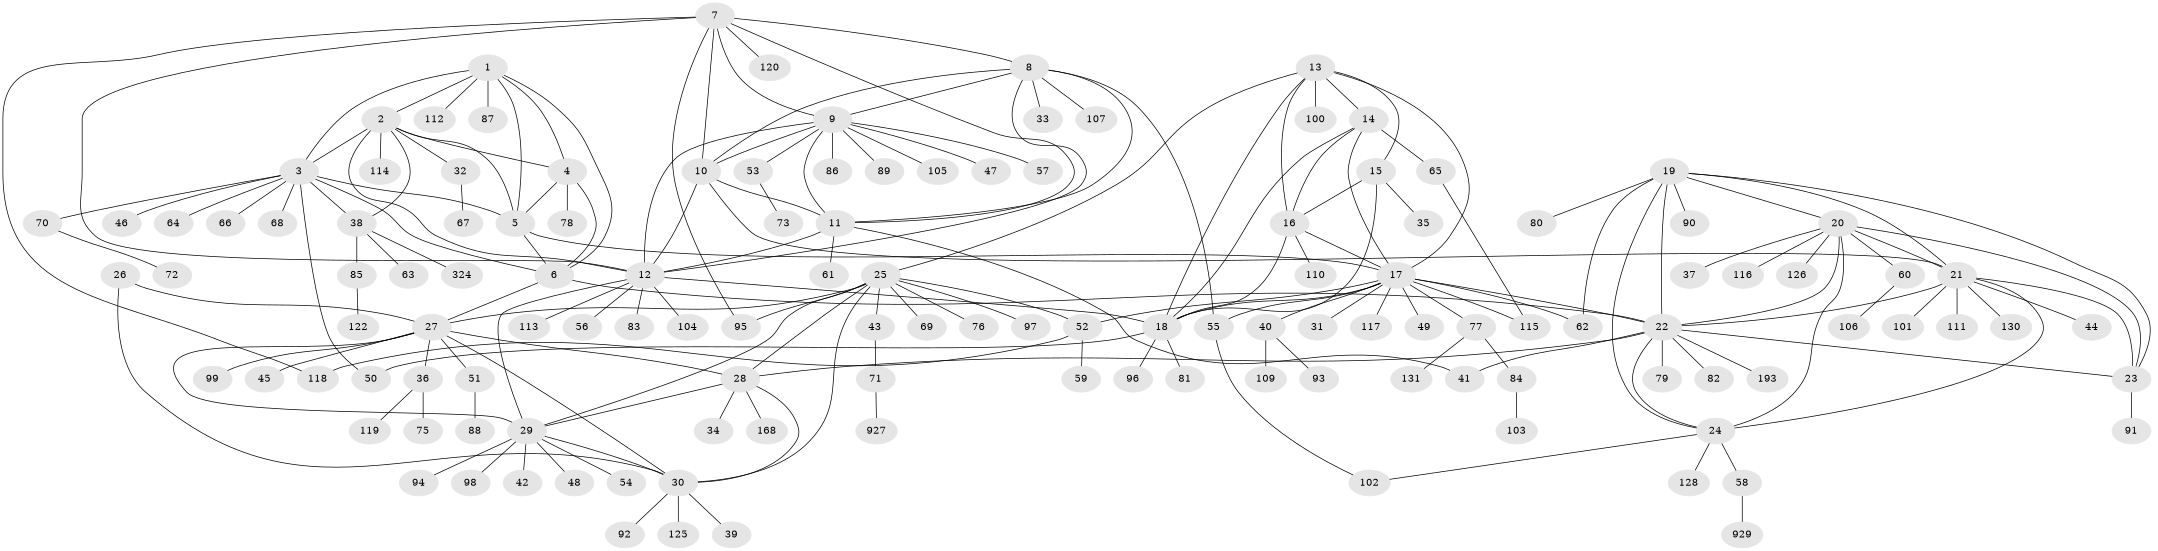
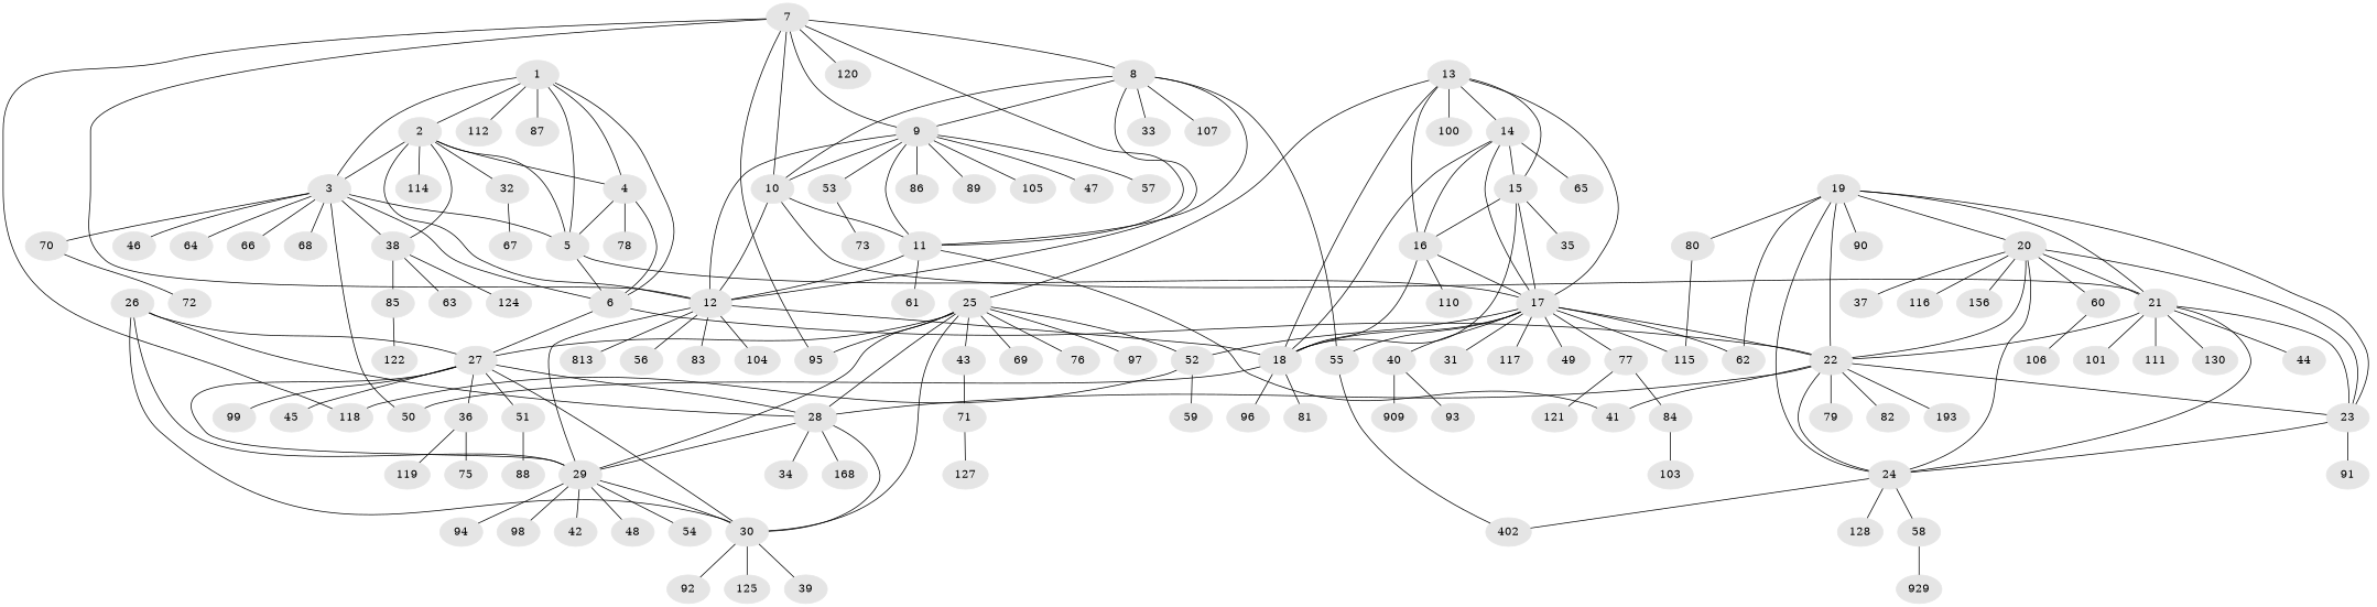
  graph {
    node [color=gray90 style=filled]
    1
    2
    3
    4
    5
    6
    87
    112
    12
    32
    38
    114
    46
    50
    64
    66
    68
    70
    78
    17
    22
    27
    18
    29
    56
    83
    104
-   113
+   113 [label=813]
    67
    63
    85
-   124 [label=324]
+   124
    72
    55
    31
    40
    49
    52
    62
    77
    115
    117
    41
    23
    24
    28
    79
    82
    n49 [label=193]
    30
    36
    45
    51
    99
    7
    8
    9
    10
    11
    95
    118
    120
    33
    107
    47
    53
    57
    86
    89
    105
    21
    61
-   102
+   102 [label=402]
    73
    44
    101
    111
    130
    81
    96
    42
    48
    54
    94
    98
    13
    14
    15
    16
    25
    100
    65
    35
    110
    43
    69
    76
    97
    93
-   109
+   109 [label=909]
    59
    84
-   121 [label=131]
+   121
    19
    20
    80
    90
    37
    60
    116
-   126
+   126 [label=156]
    91
    58
    128
    106
    34
    n117 [label=168]
    n118 [label=929]
    26
    39
    92
    125
    71
    75
    119
    88
    122
-   127 [label=927]
+   127
    103
    1 -- 2
    1 -- 3
    1 -- 4
    1 -- 5
    1 -- 6
    1 -- 87
    1 -- 112
    2 -- 3
    2 -- 4
    2 -- 5
    2 -- 12
    2 -- 32
    2 -- 38
    2 -- 114
    3 -- 5
    3 -- 6
    3 -- 38
    3 -- 46
    3 -- 50
    3 -- 64
    3 -- 66
    3 -- 68
    3 -- 70
    4 -- 5
    4 -- 6
    4 -- 78
    5 -- 6
    5 -- 17
    6 -- 22
    6 -- 27
    12 -- 18
    12 -- 29
    12 -- 56
    12 -- 83
    12 -- 104
    12 -- 113
    32 -- 67
    38 -- 63
    38 -- 85
    38 -- 124
    70 -- 72
    17 -- 22
    17 -- 18
    17 -- 55
    17 -- 31
    17 -- 40
    17 -- 49
    17 -- 52
    17 -- 62
    17 -- 77
    17 -- 115
    17 -- 117
    22 -- 41
    22 -- 23
    22 -- 24
    22 -- 28
    22 -- 79
    22 -- 82
    22 -- n49
    27 -- 29
    27 -- 28
    27 -- 30
    27 -- 36
    27 -- 45
    27 -- 51
    27 -- 99
    18 -- 50
    18 -- 81
    18 -- 96
    29 -- 30
    29 -- 42
    29 -- 48
    29 -- 54
    29 -- 94
    29 -- 98
    85 -- 122
    55 -- 102
    40 -- 93
    40 -- 109
    52 -- 118
    52 -- 59
    77 -- 84
    77 -- 121
+   23 -- 24
    23 -- 91
    24 -- 102
    24 -- 58
    24 -- 128
    28 -- 29
    28 -- 30
    28 -- 34
    28 -- n117
    30 -- 39
    30 -- 92
    30 -- 125
    36 -- 75
    36 -- 119
    51 -- 88
    7 -- 12
    7 -- 8
    7 -- 9
    7 -- 10
    7 -- 11
    7 -- 95
    7 -- 118
    7 -- 120
    8 -- 12
    8 -- 55
    8 -- 9
    8 -- 10
    8 -- 11
    8 -- 33
    8 -- 107
    9 -- 12
    9 -- 10
    9 -- 11
    9 -- 47
    9 -- 53
    9 -- 57
    9 -- 86
    9 -- 89
    9 -- 105
    10 -- 12
    10 -- 11
    10 -- 21
    11 -- 12
    11 -- 41
    11 -- 61
    53 -- 73
    21 -- 22
    21 -- 23
    21 -- 24
    21 -- 44
    21 -- 101
    21 -- 111
    21 -- 130
    13 -- 17
    13 -- 18
    13 -- 14
    13 -- 15
    13 -- 16
    13 -- 25
    13 -- 100
    14 -- 17
    14 -- 18
+   14 -- 15
    14 -- 16
    14 -- 65
+   15 -- 17
    15 -- 18
    15 -- 16
    15 -- 35
    16 -- 17
    16 -- 18
    16 -- 110
    25 -- 27
    25 -- 29
    25 -- 52
    25 -- 28
    25 -- 30
    25 -- 95
    25 -- 43
    25 -- 69
    25 -- 76
    25 -- 97
    43 -- 71
    84 -- 103
    19 -- 22
    19 -- 62
    19 -- 23
    19 -- 24
    19 -- 21
    19 -- 20
    19 -- 80
    19 -- 90
    20 -- 22
    20 -- 23
    20 -- 24
    20 -- 21
    20 -- 37
    20 -- 60
    20 -- 116
    20 -- 126
-   65 -- 115
+   80 -- 115
    60 -- 106
    58 -- n118
    26 -- 27
+   26 -- 29
+   26 -- 28
    26 -- 30
    71 -- 127
  }
